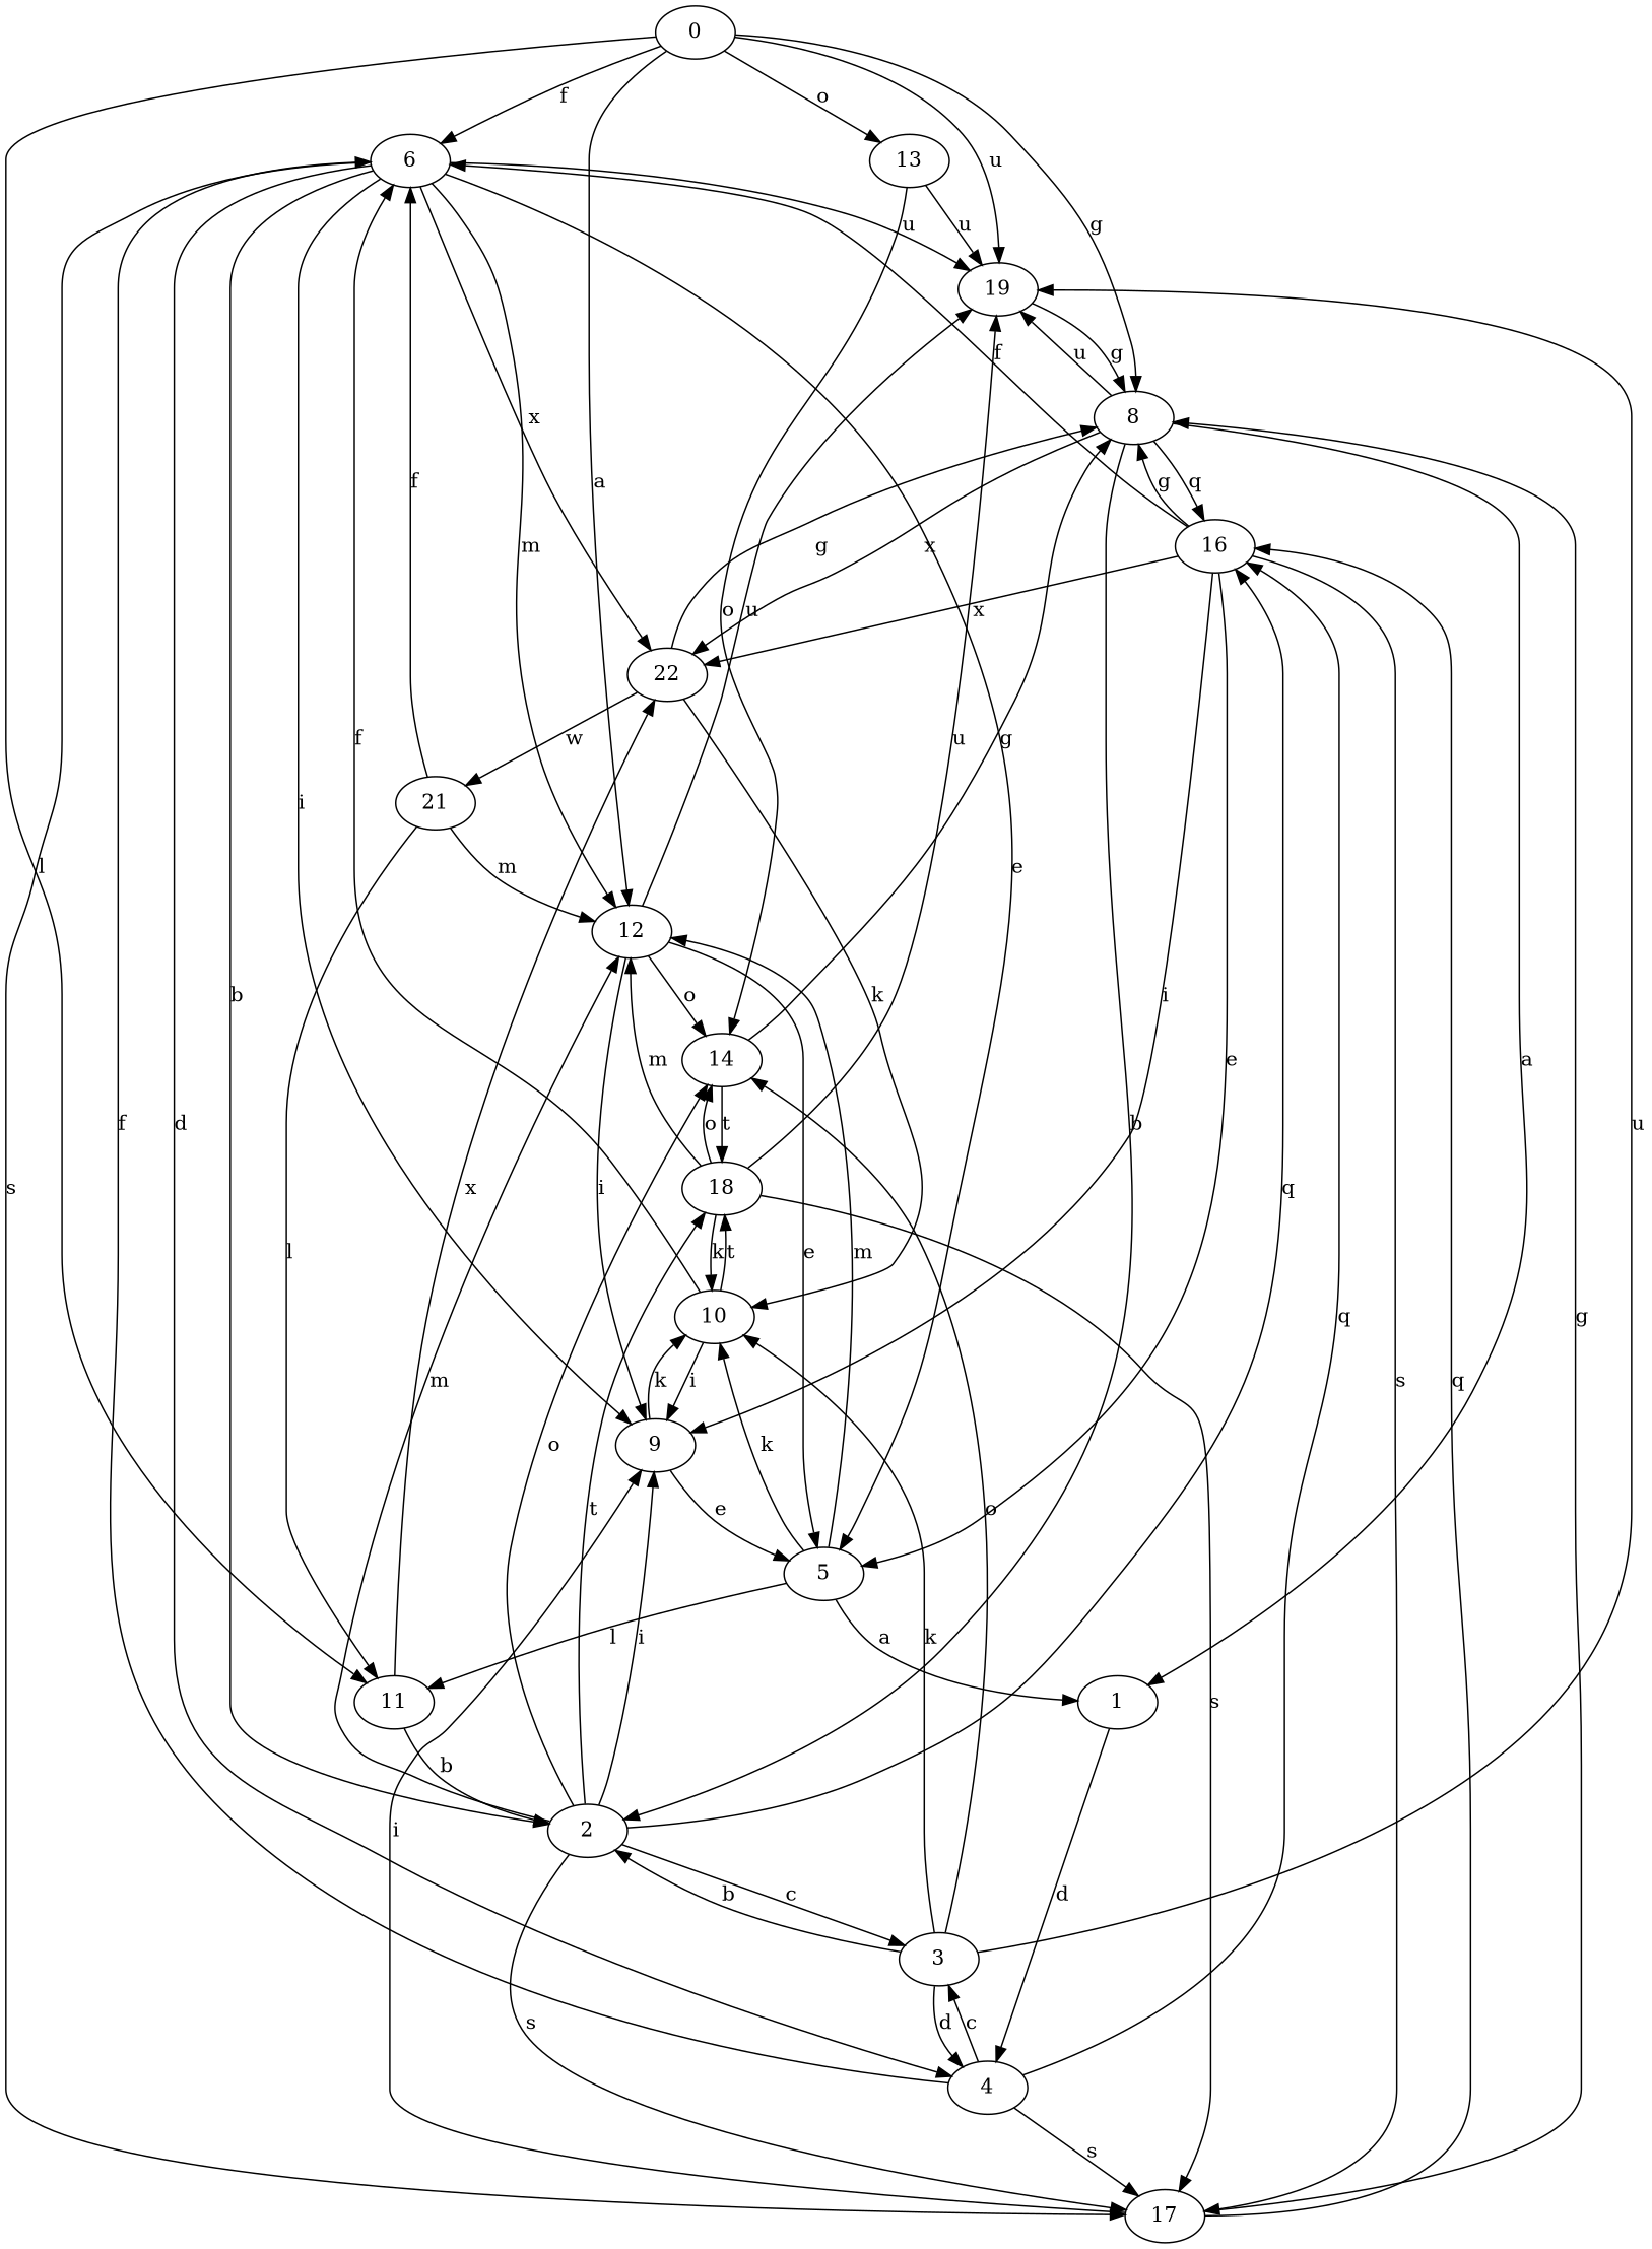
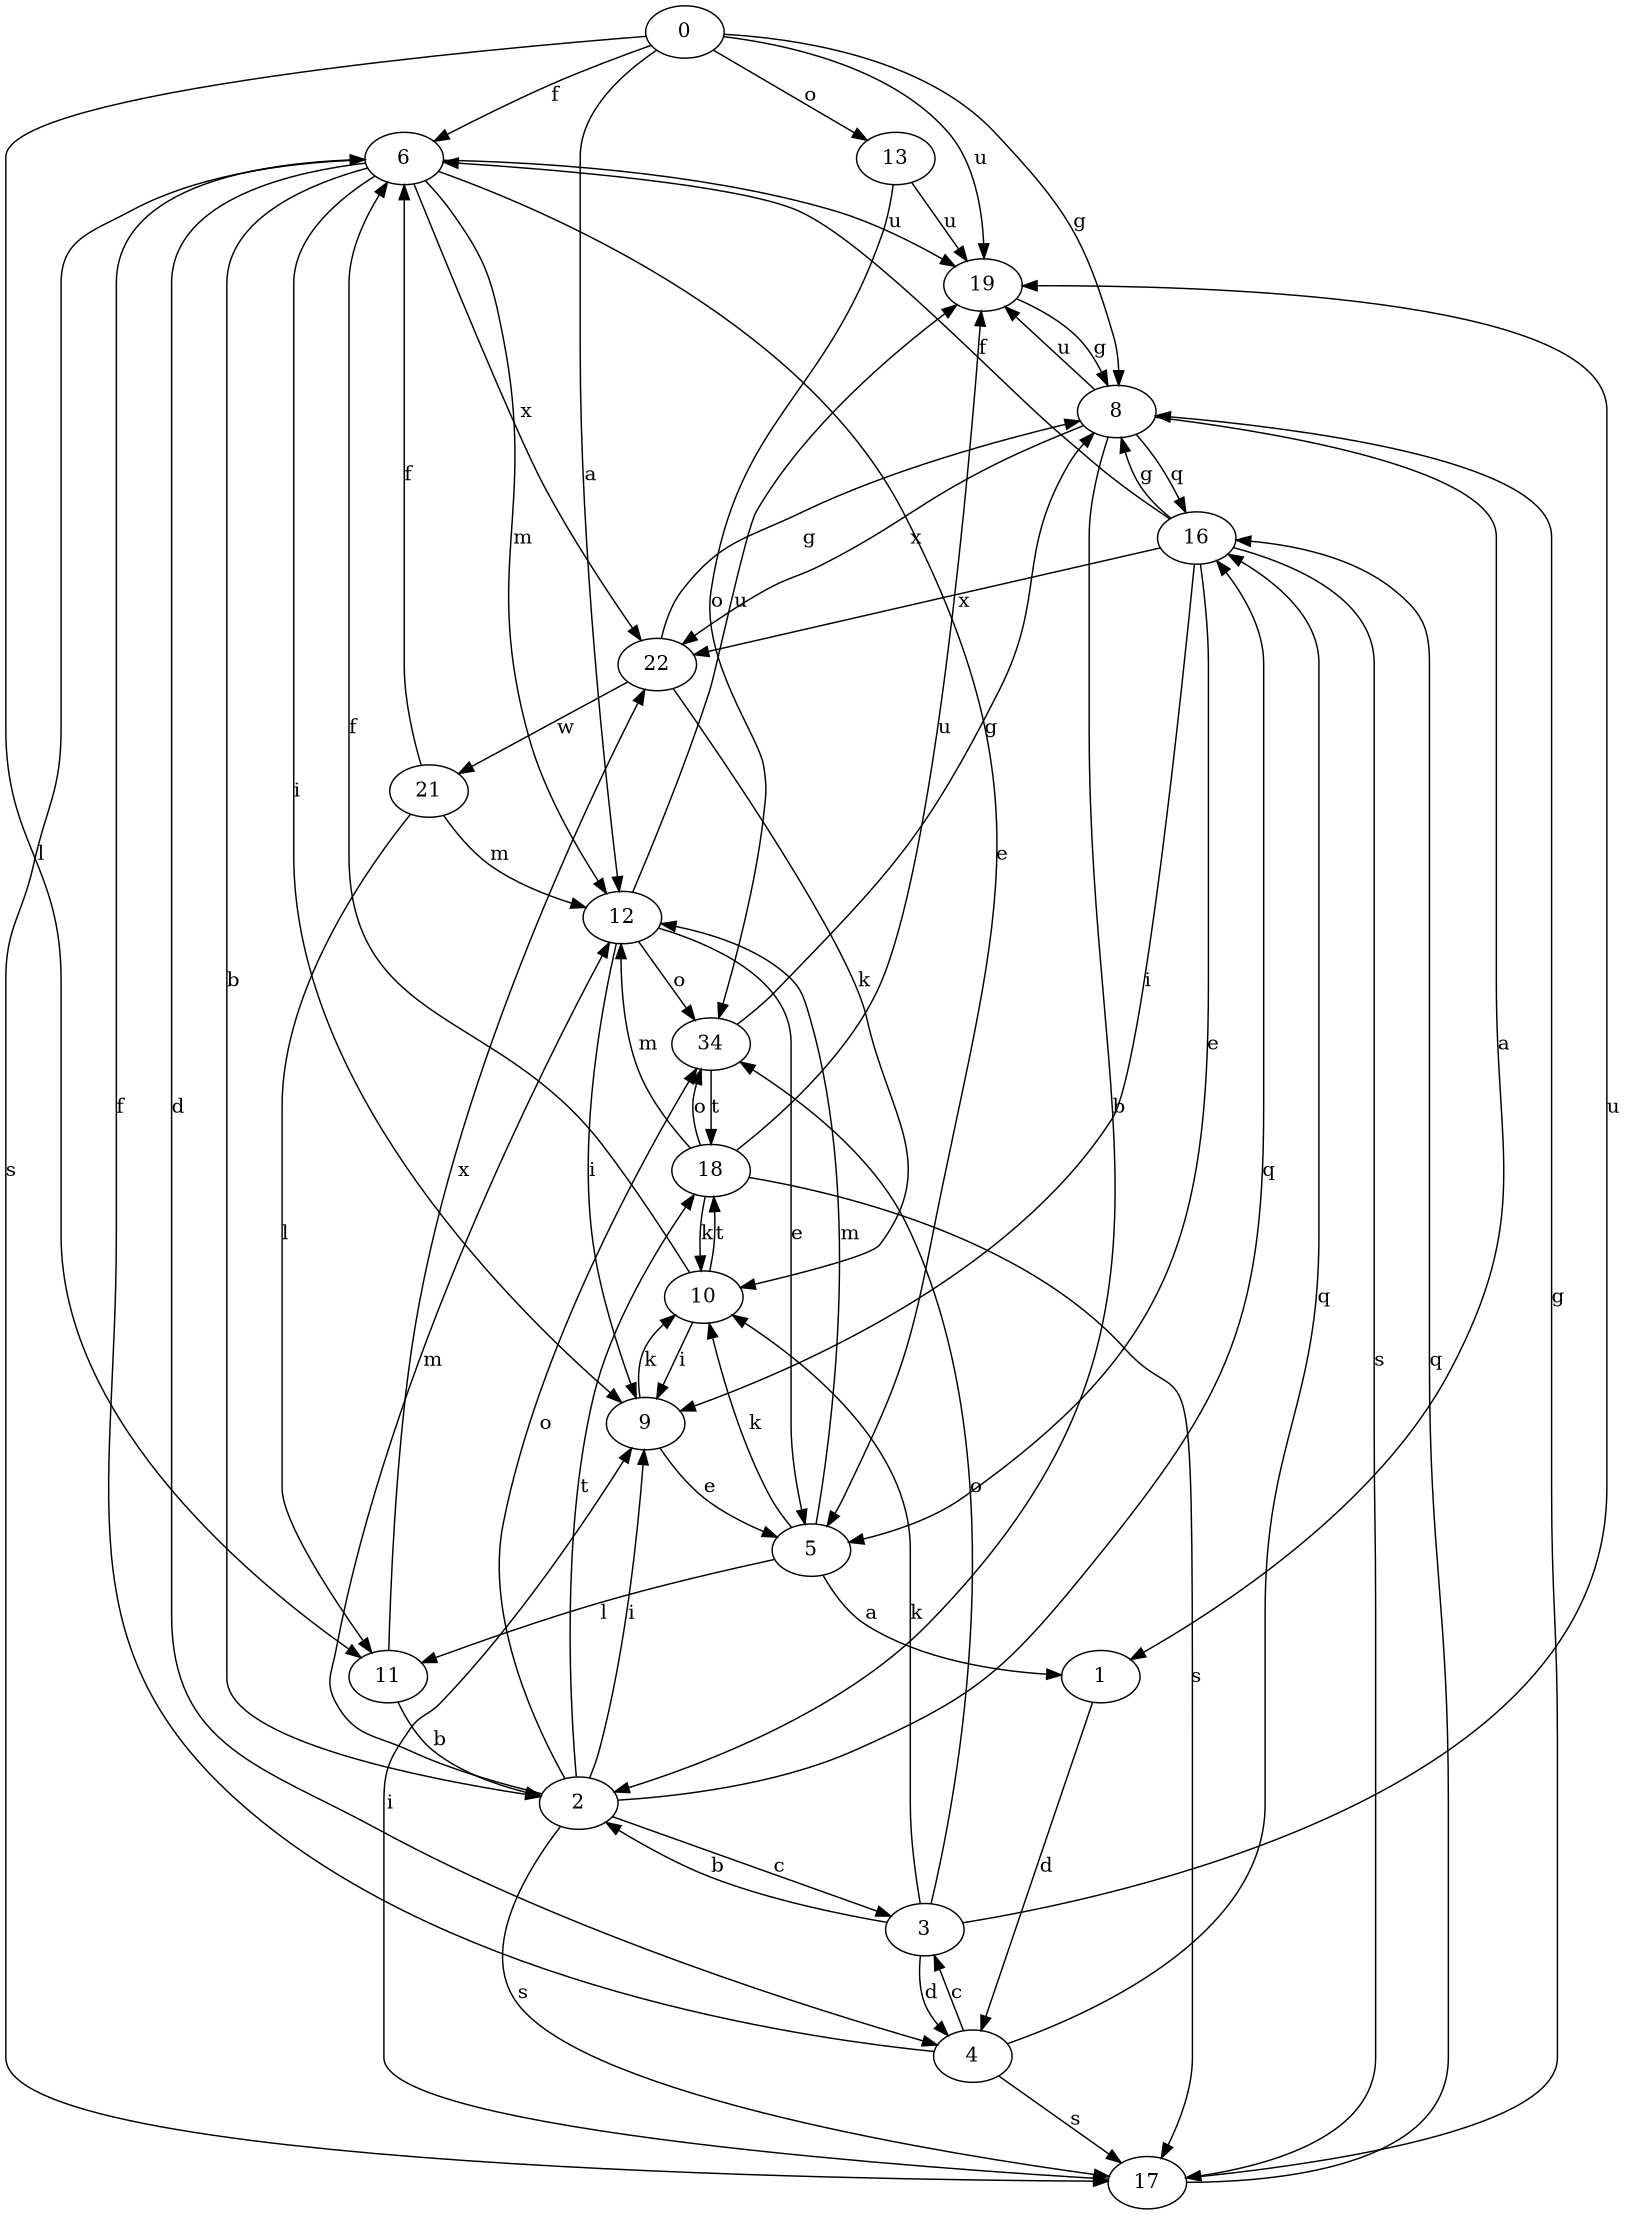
  strict digraph {
    0
    6
    8
    11
    13
    19
    12
    1
    4
    2
    9
    17
    5
    22
    16
-   14
+   14 [label=34]
    3
    18
    10
    21
    0 -> 6 [label=f]
    0 -> 8 [label=g]
    0 -> 11 [label=l]
    0 -> 13 [label=o]
    0 -> 19 [label=u]
    0 -> 12 [label=a]
    6 -> 19 [label=u]
    6 -> 12 [label=m]
    6 -> 4 [label=d]
    6 -> 2 [label=b]
    6 -> 9 [label=i]
    6 -> 17 [label=s]
    6 -> 5 [label=e]
    6 -> 22 [label=x]
    8 -> 19 [label=u]
    8 -> 1 [label=a]
    8 -> 2 [label=b]
    8 -> 22 [label=x]
    8 -> 16 [label=q]
    11 -> 2 [label=b]
    11 -> 22 [label=x]
    13 -> 19 [label=u]
    13 -> 14 [label=o]
    19 -> 8 [label=g]
    12 -> 19 [label=u]
    12 -> 9 [label=i]
    12 -> 5 [label=e]
    12 -> 14 [label=o]
    1 -> 4 [label=d]
    4 -> 6 [label=f]
    4 -> 17 [label=s]
    4 -> 16 [label=q]
    4 -> 3 [label=c]
    2 -> 12 [label=m]
    2 -> 9 [label=i]
    2 -> 17 [label=s]
    2 -> 16 [label=q]
    2 -> 14 [label=o]
    2 -> 3 [label=c]
    2 -> 18 [label=t]
    9 -> 5 [label=e]
    9 -> 10 [label=k]
    17 -> 8 [label=g]
    17 -> 9 [label=i]
    17 -> 16 [label=q]
    5 -> 11 [label=l]
    5 -> 12 [label=m]
    5 -> 1 [label=a]
    5 -> 10 [label=k]
    22 -> 8 [label=g]
    22 -> 10 [label=k]
    22 -> 21 [label=w]
    16 -> 6 [label=f]
    16 -> 8 [label=g]
    16 -> 9 [label=i]
    16 -> 17 [label=s]
    16 -> 5 [label=e]
    16 -> 22 [label=x]
    14 -> 8 [label=g]
    14 -> 18 [label=t]
    3 -> 19 [label=u]
    3 -> 4 [label=d]
    3 -> 2 [label=b]
    3 -> 14 [label=o]
    3 -> 10 [label=k]
    18 -> 19 [label=u]
    18 -> 12 [label=m]
    18 -> 17 [label=s]
    18 -> 14 [label=o]
    18 -> 10 [label=k]
    10 -> 6 [label=f]
    10 -> 9 [label=i]
    10 -> 18 [label=t]
    21 -> 6 [label=f]
    21 -> 11 [label=l]
    21 -> 12 [label=m]
  }
